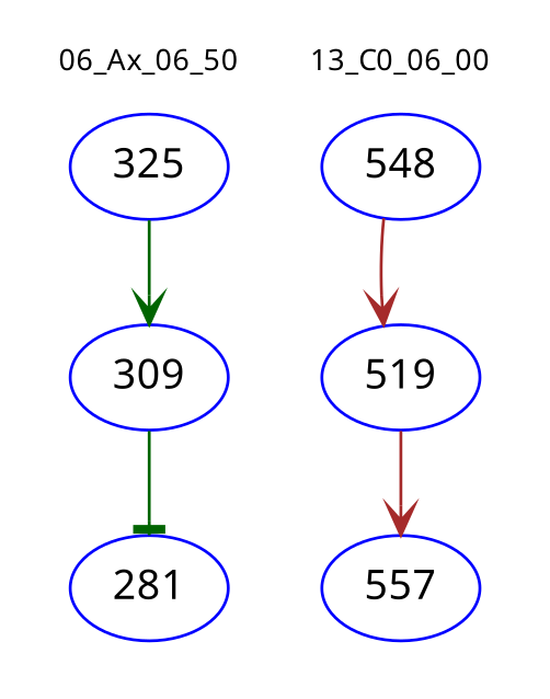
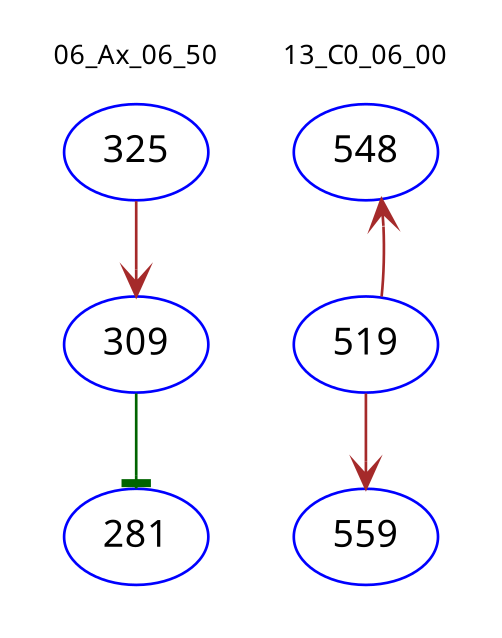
  digraph {
    fontname="Noto Sans"
    node [color=blue fontname="Noto Sans"]
    edge [arrowhead=vee color=darkgreen fontname="Noto Sans"]
    n1 [label=325]
    n2 [label=309]
    n3 [label=281]
    n4 [label=548]
    n5 [label=519]
-   n6 [label=557]
+   n6 [label=559]
    subgraph cluster_1 {
      color=white
      fontsize=10
      label="06_Ax_06_50"
      n1
      n2
      n3
    }
    subgraph cluster_2 {
      color=white
      fontsize=10
      label="13_C0_06_00"
      n4
      n5
      n6
    }
-   n1 -> n2
+   n1 -> n2 [color=brown]
    n2 -> n3 [arrowhead=tee]
-   n4 -> n5 [color=brown]
+   n5 -> n4 [color=brown]
    n5 -> n6 [color=brown]
  }
